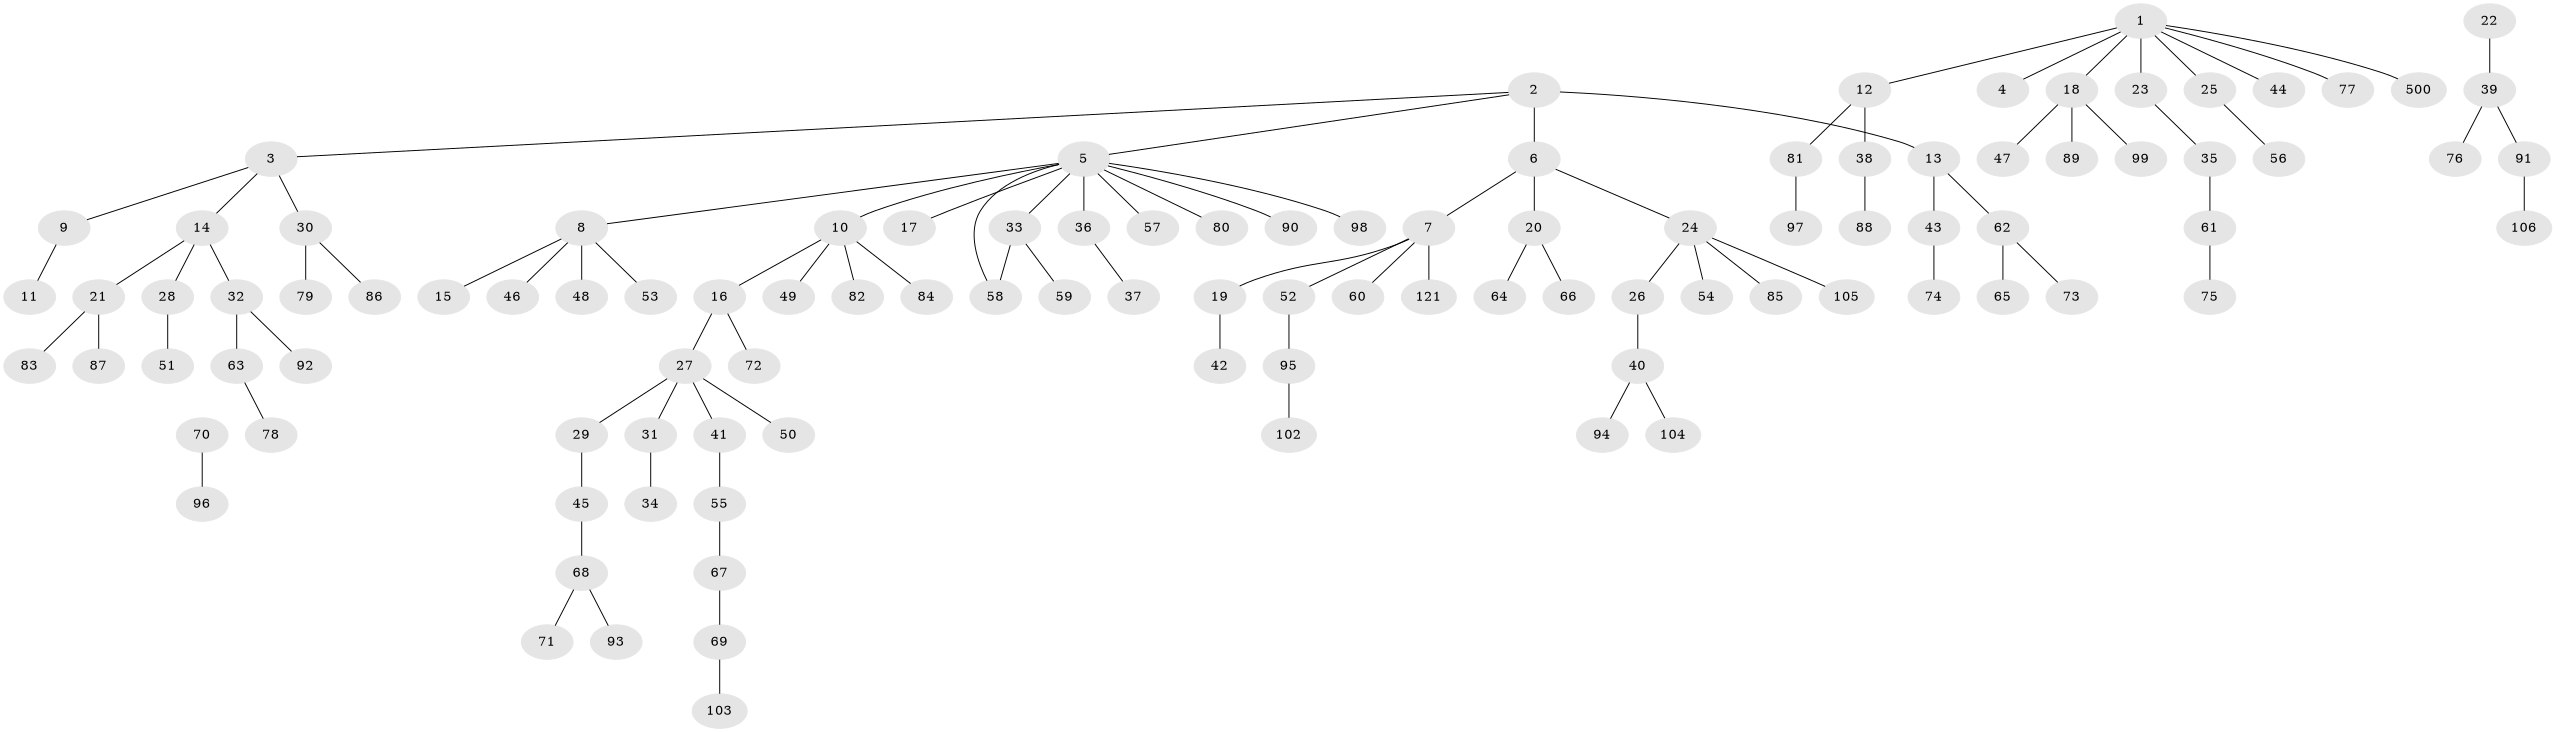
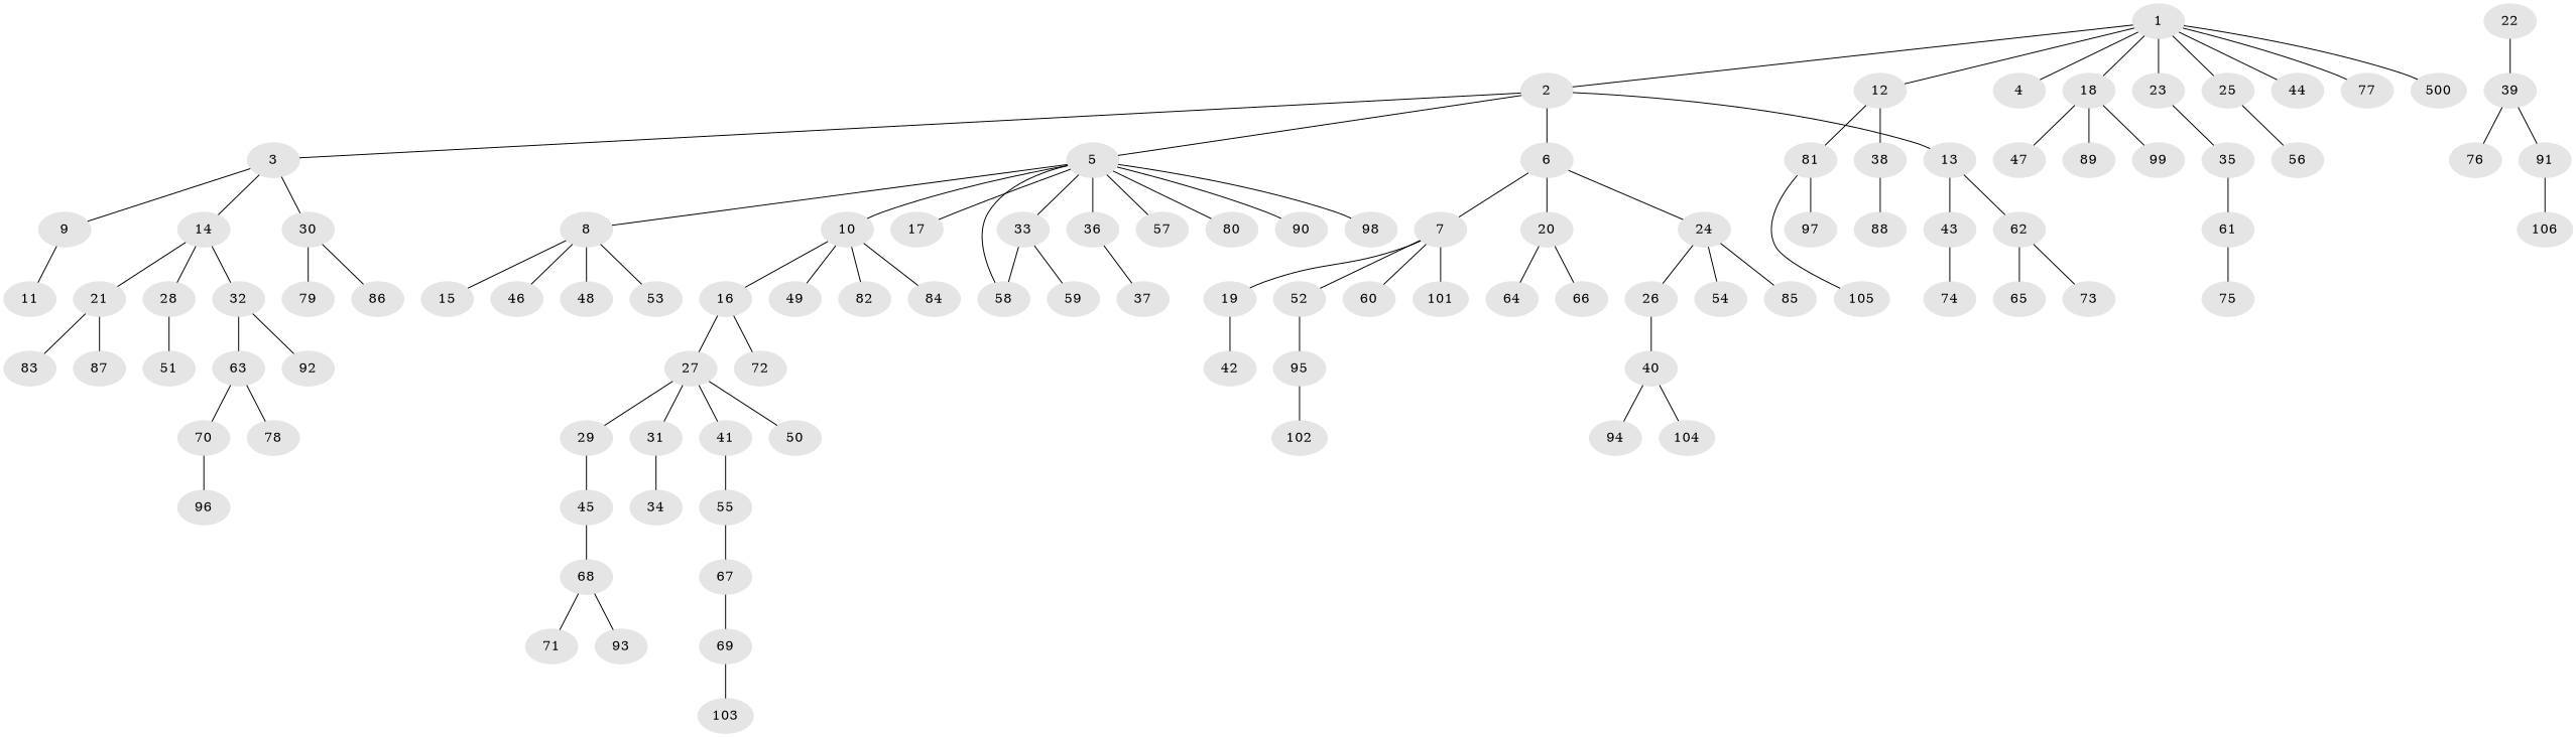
  graph {
    node [color=gray90 style=filled]
    1
    2
    4
    12
    18
    23
    25
    44
    77
    n10 [label=500]
    3
    5
    6
    13
    38
    81
    47
    89
    99
    35
    56
    9
    14
    30
    8
    10
    17
    33
    36
    57
    80
    90
    98
    58
    7
    20
    24
    43
    62
    11
    21
    28
    32
    79
    86
    15
    46
    48
    53
    16
    49
    82
    84
    22
    39
    59
    37
    19
    52
    60
-   101 [label=121]
+   101
    64
    66
    26
    54
    85
    105
    42
    95
    27
    72
    88
    97
    74
    65
    73
    83
    87
    51
    63
    92
    29
    31
    41
    50
    76
    91
    61
    40
    94
    104
    45
    34
    55
    68
    70
    78
    75
    106
    67
    71
    93
    102
    69
    96
    103
+   1 -- 2
    1 -- 4
    1 -- 12
    1 -- 18
    1 -- 23
    1 -- 25
    1 -- 44
    1 -- 77
    1 -- n10
    2 -- 3
    2 -- 5
    2 -- 6
    2 -- 13
    12 -- 38
    12 -- 81
    18 -- 47
    18 -- 89
    18 -- 99
    23 -- 35
    25 -- 56
    3 -- 9
    3 -- 14
    3 -- 30
    5 -- 8
    5 -- 10
    5 -- 17
    5 -- 33
    5 -- 36
    5 -- 57
    5 -- 80
    5 -- 90
    5 -- 98
    5 -- 58
    6 -- 7
    6 -- 20
    6 -- 24
    13 -- 43
    13 -- 62
    38 -- 88
    81 -- 97
    35 -- 61
    9 -- 11
    14 -- 21
    14 -- 28
    14 -- 32
    30 -- 79
    30 -- 86
    8 -- 15
    8 -- 46
    8 -- 48
    8 -- 53
    10 -- 16
    10 -- 49
    10 -- 82
    10 -- 84
    33 -- 58
    33 -- 59
    36 -- 37
    7 -- 19
    7 -- 52
    7 -- 60
    7 -- 101
    20 -- 64
    20 -- 66
    24 -- 26
    24 -- 54
    24 -- 85
-   24 -- 105
+   81 -- 105
    43 -- 74
    62 -- 65
    62 -- 73
    21 -- 83
    21 -- 87
    28 -- 51
    32 -- 63
    32 -- 92
    16 -- 27
    16 -- 72
    22 -- 39
    39 -- 76
    39 -- 91
    19 -- 42
    52 -- 95
    26 -- 40
    95 -- 102
    27 -- 29
    27 -- 31
    27 -- 41
    27 -- 50
+   63 -- 70
    63 -- 78
    29 -- 45
    31 -- 34
    41 -- 55
    91 -- 106
    61 -- 75
    40 -- 94
    40 -- 104
    45 -- 68
    55 -- 67
    68 -- 71
    68 -- 93
    70 -- 96
    67 -- 69
    69 -- 103
  }
